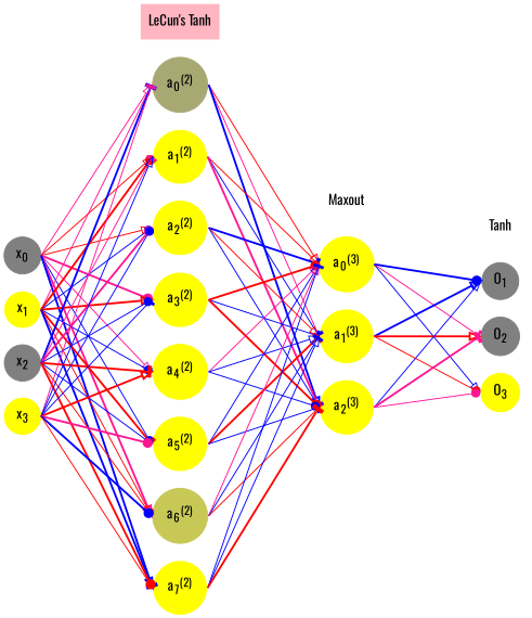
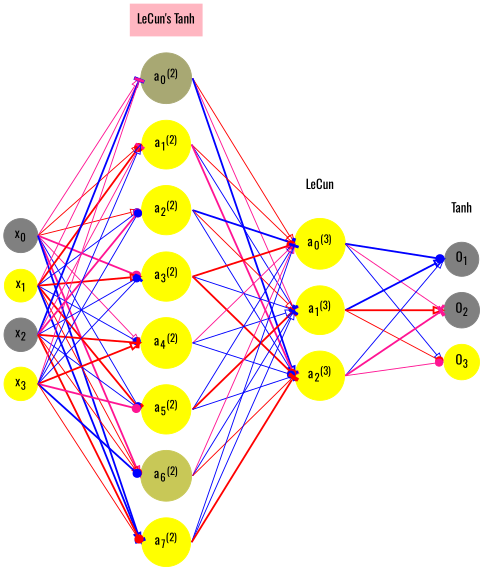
  digraph {
    rankdir=LR
    ranksep=1.4
    splines=false
    fontname=Oswald
    node [color="0.1667, 0.0, 0.5" fillcolor="0.1667, 0.0, 0.5" shape=circle style=filled fontname=Oswald]
    edge [headport=w style=solid tailport=e fontname=Oswald color=blue arrowhead=onormal]
    n1 [label=<x<sub>0</sub>>]
    n2 [color="0.1667, 1.0, 1.0" fillcolor="0.1667, 1.0, 1.0" label=<x<sub>1</sub>>]
    n3 [label=<x<sub>2</sub>>]
    n4 [color="0.1667, 1.0, 1.0" fillcolor="0.1667, 1.0, 1.0" label=<x<sub>3</sub>>]
    n5 [color="0.1667, 0.316051, 0.658026" fillcolor="0.1667, 0.316051, 0.658026" label=<a<sub>0</sub><sup>(2)</sup>>]
    n6 [color="0.1667, 1.217971, 1.108985" fillcolor="0.1667, 1.217971, 1.108985" label=<a<sub>1</sub><sup>(2)</sup>>]
    n7 [color="0.1667, 1.330375, 1.165187" fillcolor="0.1667, 1.330375, 1.165187" label=<a<sub>2</sub><sup>(2)</sup>>]
    n8 [color="0.1667, 1.185471, 1.092735" fillcolor="0.1667, 1.185471, 1.092735" label=<a<sub>3</sub><sup>(2)</sup>>]
    n9 [color="0.1667, 1.493334, 1.246667" fillcolor="0.1667, 1.493334, 1.246667" label=<a<sub>4</sub><sup>(2)</sup>>]
    n10 [color="0.1667, 1.586510, 1.293255" fillcolor="0.1667, 1.586510, 1.293255" label=<a<sub>5</sub><sup>(2)</sup>>]
    n11 [color="0.1667, 0.563354, 0.781677" fillcolor="0.1667, 0.563354, 0.781677" label=<a<sub>6</sub><sup>(2)</sup>>]
    n12 [color="0.1667, 1.169597, 1.084799" fillcolor="0.1667, 1.169597, 1.084799" label=<a<sub>7</sub><sup>(2)</sup>>]
    n13 [color="0.1667, 1.034415, 1.017208" fillcolor="0.1667, 1.034415, 1.017208" label=<a<sub>0</sub><sup>(3)</sup>>]
    n14 [color="0.1667, 1.034415, 1.017208" fillcolor="0.1667, 1.034415, 1.017208" label=<a<sub>1</sub><sup>(3)</sup>>]
    n15 [color="0.1667, 1.034415, 1.017208" fillcolor="0.1667, 1.034415, 1.017208" label=<a<sub>2</sub><sup>(3)</sup>>]
    n16 [label=<O<sub>1</sub>>]
    n17 [label=<O<sub>2</sub>>]
    n18 [color="0.1667, 1.0, 1.0" fillcolor="0.1667, 1.0, 1.0" label=<O<sub>3</sub>>]
    n19 [label="LeCun's Tanh" shape=plaintext fillcolor=lightpink color=gray40]
-   n20 [label=Maxout shape=plaintext fillcolor=white color=brown]
+   n20 [label=LeCun shape=plaintext fillcolor=white color=brown]
    n21 [label=Tanh shape=plaintext fillcolor=white color=brown]
    subgraph sub_1 {
      n1
    }
    subgraph sub_2 {
      n2
    }
    subgraph sub_3 {
      n3
    }
    subgraph sub_4 {
      n4
    }
    subgraph sub_5 {
      n5
    }
    subgraph sub_6 {
      n6
    }
    subgraph sub_7 {
      n7
    }
    subgraph sub_8 {
      n8
    }
    subgraph sub_9 {
      n9
    }
    subgraph sub_10 {
      n10
    }
    subgraph sub_11 {
      n11
    }
    subgraph sub_12 {
      n12
    }
    subgraph sub_13 {
      n13
    }
    subgraph sub_14 {
      n14
    }
    subgraph sub_15 {
      n15
    }
    subgraph sub_16 {
      n16
    }
    subgraph sub_17 {
      n17
    }
    subgraph sub_18 {
      n18
    }
    subgraph sub_19 {
      rank=same
      n1
      n2
      n3
      n4
    }
    subgraph sub_20 {
      rank=same
      n5
      n6
      n7
      n8
      n9
      n10
      n11
      n12
    }
    subgraph sub_21 {
      rank=same
      n13
      n14
      n15
    }
    subgraph sub_22 {
      rank=same
      n16
      n17
      n18
    }
    subgraph sub_23 {
      rank=same
      n5
      n19
    }
    subgraph sub_24 {
      rank=same
      n13
      n20
    }
    subgraph sub_25 {
      rank=same
      n16
      n21
    }
    n1 -> n2 [style=invis color="" arrowhead=""]
    n1 -> n5 [color=deeppink]
    n1 -> n6 [color=red]
    n1 -> n7 [color=red]
    n1 -> n8 [style=bold color=deeppink arrowhead=dot]
    n1 -> n9 [color=deeppink]
    n1 -> n10 [arrowhead=dot]
    n1 -> n11 [style=bold color=deeppink]
    n1 -> n12 [style=bold arrowhead=tee]
    n2 -> n3 [style=invis color="" arrowhead=""]
    n2 -> n5 [color=deeppink arrowhead=tee]
    n2 -> n6 [style=bold color=red arrowhead=dot]
    n2 -> n7 [arrowhead=dot]
    n2 -> n8 [style=bold color=red]
    n2 -> n9 [arrowhead=dot]
    n2 -> n10 [style=bold color=red arrowhead=tee]
    n2 -> n11 [color=red arrowhead=dot]
    n2 -> n12 [style=bold]
    n3 -> n4 [style=invis color="" arrowhead=""]
    n3 -> n5 [style=bold arrowhead=tee]
    n3 -> n6 [color=deeppink arrowhead=tee]
    n3 -> n7 [style=bold color=deeppink arrowhead=dot]
    n3 -> n8 [arrowhead=dot]
    n3 -> n9 [style=bold color=red arrowhead=tee]
    n3 -> n10 [arrowhead=dot]
    n3 -> n11 [color=red]
    n3 -> n12 [style=bold color=red arrowhead=dot]
    n4 -> n5 [color=deeppink arrowhead=tee]
    n4 -> n6
    n4 -> n7 [arrowhead=dot]
    n4 -> n8 [arrowhead=tee]
    n4 -> n9 [style=bold color=red]
    n4 -> n10 [style=bold color=deeppink arrowhead=dot]
    n4 -> n11 [style=bold arrowhead=dot]
    n4 -> n12 [color=red arrowhead=dot]
    n5 -> n6 [style=invis color="" arrowhead=""]
    n5 -> n13 [color=red]
    n5 -> n14 [color=deeppink arrowhead=tee]
    n5 -> n15 [style=bold]
    n6 -> n7 [style=invis color="" arrowhead=""]
    n6 -> n13 [color=red]
    n6 -> n14 [arrowhead=tee]
    n6 -> n15 [style=bold color=deeppink arrowhead=tee]
    n7 -> n8 [style=invis color="" arrowhead=""]
    n7 -> n13 [style=bold arrowhead=tee]
    n7 -> n14 [color=red]
    n7 -> n15 [arrowhead=tee]
    n8 -> n9 [style=invis color="" arrowhead=""]
    n8 -> n13 [style=bold color=red arrowhead=dot]
    n8 -> n14 [arrowhead=tee]
    n8 -> n15 [style=bold color=red arrowhead=dot]
    n9 -> n10 [style=invis color="" arrowhead=""]
    n9 -> n13 [color=deeppink]
    n9 -> n14
    n9 -> n15 [arrowhead=dot]
    n10 -> n11 [style=invis color="" arrowhead=""]
    n10 -> n13
    n10 -> n14 [style=bold color=red arrowhead=tee]
    n10 -> n15 [arrowhead=tee]
    n11 -> n12 [style=invis color="" arrowhead=""]
    n11 -> n13 [color=deeppink]
    n11 -> n14 [arrowhead=tee]
    n11 -> n15 [color=red arrowhead=tee]
    n12 -> n13 [arrowhead=tee]
    n12 -> n14
    n12 -> n15 [style=bold color=red arrowhead=tee]
    n13 -> n14 [style=invis color="" arrowhead=""]
    n13 -> n16 [style=bold arrowhead=dot]
    n13 -> n17 [color=deeppink arrowhead=tee]
    n13 -> n18
    n14 -> n15 [style=invis color="" arrowhead=""]
    n14 -> n16 [style=bold]
    n14 -> n17 [style=bold color=red]
    n14 -> n18 [color=red arrowhead=dot]
    n15 -> n16
    n15 -> n17 [style=bold color=deeppink arrowhead=tee]
    n15 -> n18 [color=deeppink arrowhead=dot]
    n16 -> n17 [style=invis color="" arrowhead=""]
    n17 -> n18 [style=invis color="" arrowhead=""]
    n19 -> n5 [style=invis color="" arrowhead=""]
    n20 -> n13 [style=invis color="" arrowhead=""]
    n21 -> n16 [style=invis color="" arrowhead=""]
  }
